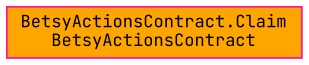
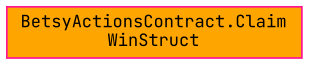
  digraph {
    rankdir=LR
    fontname="JetBrains Mono"
-   n1 [color=deeppink fillcolor=orange fontname="JetBrains Mono" fontsize=10 height=0.2 label="BetsyActionsContract.Claim\lBetsyActionsContract" shape=box style=filled width=0.4]
+   n1 [color=deeppink fillcolor=orange fontname="JetBrains Mono" fontsize=10 height=0.2 label="BetsyActionsContract.Claim\lWinStruct" shape=box style=filled width=0.4]
  }
